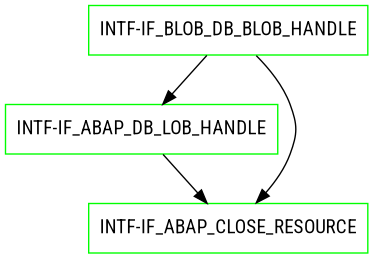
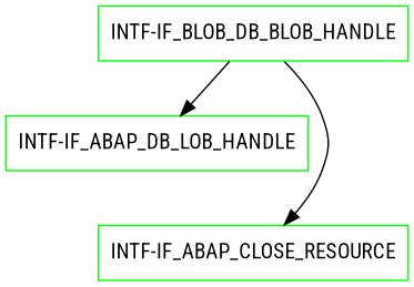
  digraph {
    fontname="Roboto Condensed"
    node [color=green fontname="Roboto Condensed" shape=box]
    edge [fontname="Roboto Condensed"]
    n1 [label="INTF-IF_BLOB_DB_BLOB_HANDLE"]
    "INTF-IF_ABAP_DB_LOB_HANDLE"
    "INTF-IF_ABAP_CLOSE_RESOURCE"
    n1 -> "INTF-IF_ABAP_DB_LOB_HANDLE"
    n1 -> "INTF-IF_ABAP_CLOSE_RESOURCE"
-   "INTF-IF_ABAP_DB_LOB_HANDLE" -> "INTF-IF_ABAP_CLOSE_RESOURCE"
  }
